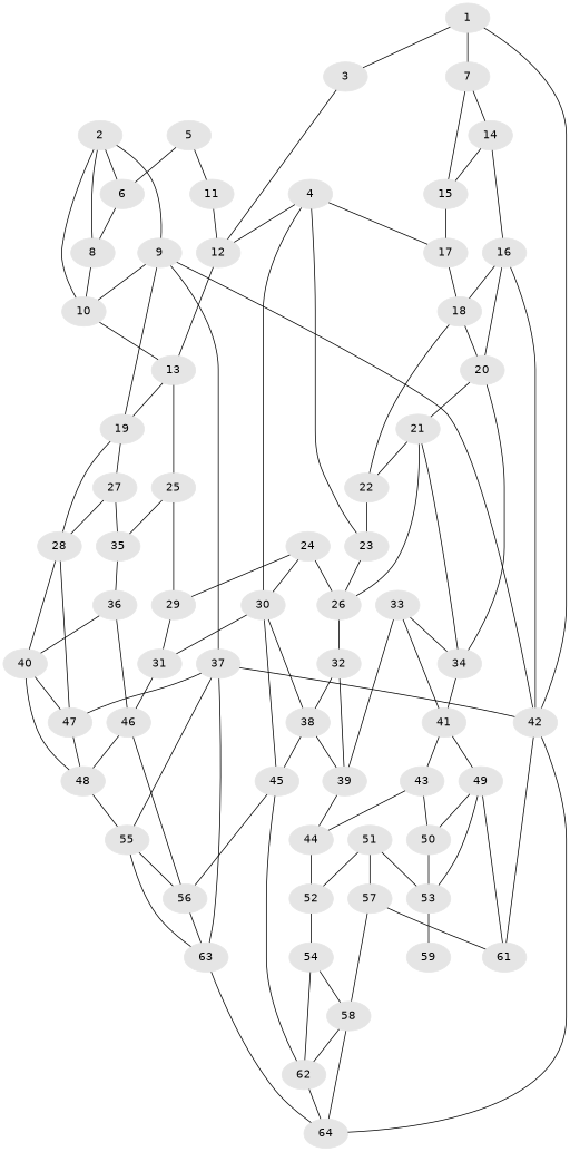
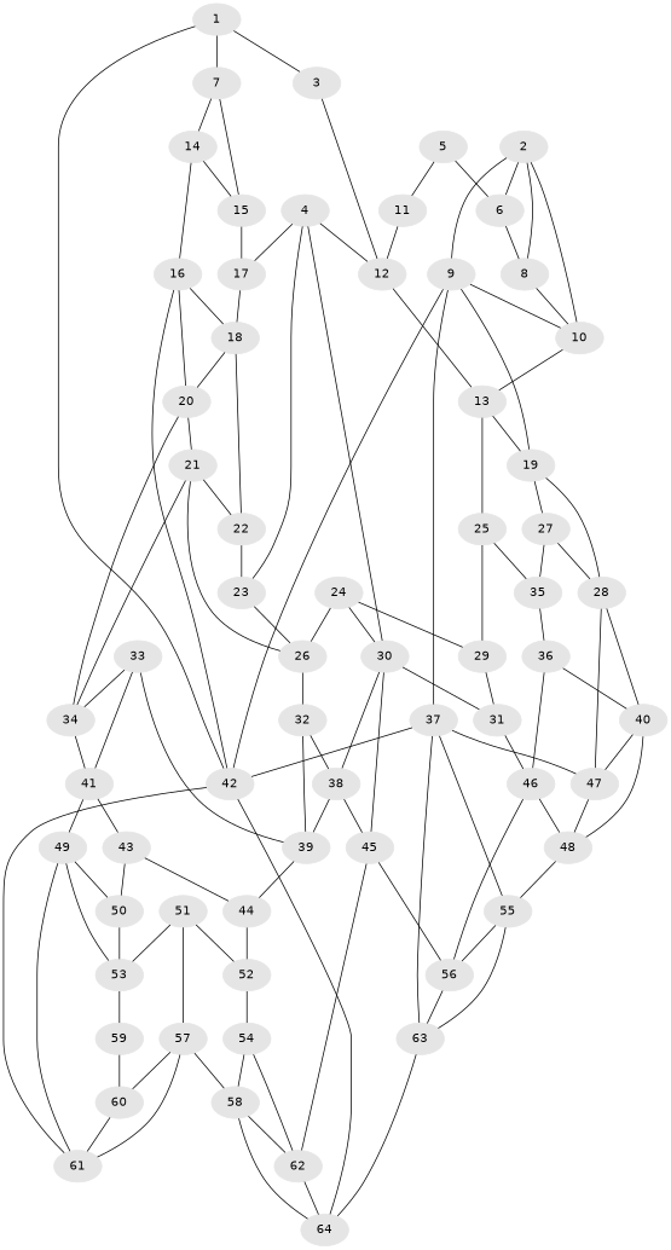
  graph {
    fontname="DejaVu Sans"
    node [color=gray90 fontname="DejaVu Sans" style=filled]
    edge [fontname="DejaVu Sans" weight=1.0]
    1
    3
    7
    42
    12
    14
    15
    61
    64
    2
    6
    8
    9
    10
    19
    37
    13
    11
    4
    17
    23
    30
    18
    26
    24
    29
    5
    16
    27
    28
    47
    55
    63
    25
    35
    20
    22
    21
    34
    40
    41
    32
    31
    38
    45
    36
    39
    48
    46
    56
    62
    44
    33
    43
    49
    52
    50
    53
    54
    59
    51
    57
    58
+   60
    1 -- 3
    1 -- 7 [weight=2.0]
    1 -- 42
    3 -- 12
    7 -- 14
    7 -- 15
    42 -- 61
    42 -- 64
    12 -- 13
    14 -- 15
    14 -- 16
    15 -- 17 [weight=2.0]
    2 -- 6
    2 -- 8
    2 -- 9
    2 -- 10
    6 -- 8 [weight=2.0]
    8 -- 10
    9 -- 42
    9 -- 10
    9 -- 19
    9 -- 37
    10 -- 13
    19 -- 27
    19 -- 28
    37 -- 42
    37 -- 47
    37 -- 55
    37 -- 63
    13 -- 19
    13 -- 25
    11 -- 12
    4 -- 12
    4 -- 17
    4 -- 23
    4 -- 30
    17 -- 18
    23 -- 26
    30 -- 31
    30 -- 38
    30 -- 45
    18 -- 20
    18 -- 22
    26 -- 32
    24 -- 30
    24 -- 26
    24 -- 29
    29 -- 31
    5 -- 6 [weight=2.0]
    5 -- 11 [weight=2.0]
    16 -- 42
    16 -- 18
    16 -- 20
    27 -- 28
    27 -- 35 [weight=2.0]
    28 -- 47
    28 -- 40
    47 -- 48
    55 -- 63
    55 -- 56
    63 -- 64
    25 -- 29 [weight=2.0]
    25 -- 35
    35 -- 36
    20 -- 21
    20 -- 34
    22 -- 23 [weight=2.0]
    21 -- 26
    21 -- 22
    21 -- 34
    34 -- 41
    40 -- 47
    40 -- 48
    41 -- 43
    41 -- 49
    32 -- 38
    32 -- 39
    31 -- 46
    38 -- 45
    38 -- 39
    45 -- 56
    45 -- 62
    36 -- 40
    36 -- 46
    39 -- 44
    48 -- 55
    46 -- 48
    46 -- 56
    56 -- 63
    62 -- 64
    44 -- 52
    33 -- 34
    33 -- 41
    33 -- 39
    43 -- 44
    43 -- 50 [weight=2.0]
    49 -- 61
    49 -- 50
    49 -- 53
    52 -- 54 [weight=2.0]
    50 -- 53
    53 -- 59
    54 -- 62
    54 -- 58
+   59 -- 60 [weight=2.0]
    51 -- 52
    51 -- 53
    51 -- 57
    57 -- 61
    57 -- 58
+   57 -- 60
    58 -- 64
    58 -- 62
+   60 -- 61
  }
